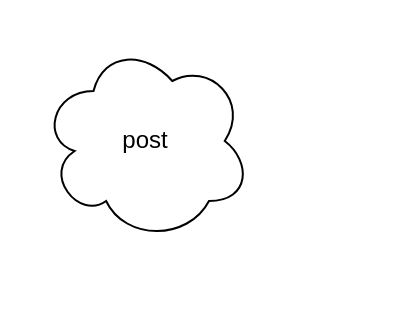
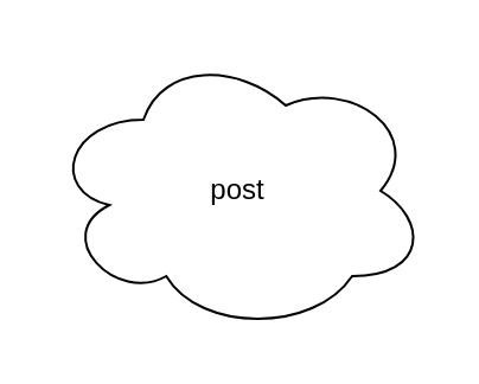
  <mxCell id="0" />
  <mxCell id="1" parent="0" />
- <mxCell id="2" value="post" style="ellipse;shape=cloud;whiteSpace=wrap;html=1;" parent="1" vertex="1"><mxGeometry x="20" y="20" width="105" height="100" as="geometry" /></mxCell>
+ <mxCell id="2" value="post" style="ellipse;shape=cloud;whiteSpace=wrap;html=1;" parent="1" vertex="1"><mxGeometry x="20" y="20" width="160" height="120" as="geometry" /></mxCell>
